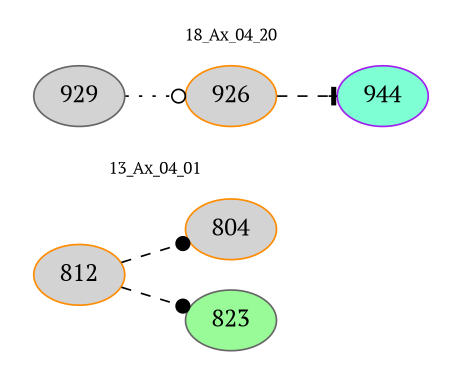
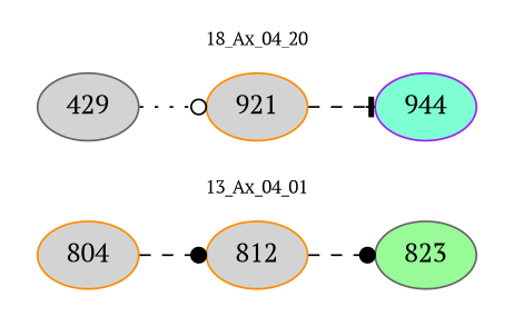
  digraph {
    fontname="PT Serif"
    rankdir=LR
    node [color=darkorange fillcolor=lightgrey fontname="PT Serif" style=filled]
    edge [arrowhead=dot color=black fontname="PT Serif" style=dashed]
    n1 [label=812]
    n2 [color=gray40 fillcolor=palegreen label=823]
    n3 [label=804]
-   n4 [label=926]
+   n4 [label=921]
    n5 [color=purple fillcolor=aquamarine label=944]
-   n6 [color=gray40 label=929]
+   n6 [color=gray40 label=429]
    subgraph cluster_1 {
      color=white
      fontsize=10
      label="13_Ax_04_01"
      n1
      n2
      n3
    }
    subgraph cluster_2 {
      color=white
      fontsize=10
      label="18_Ax_04_20"
      n4
      n5
      n6
    }
    n1 -> n2
-   n1 -> n3
+   n3 -> n1
    n4 -> n5 [arrowhead=tee]
    n6 -> n4 [arrowhead=odot style=dotted]
  }
